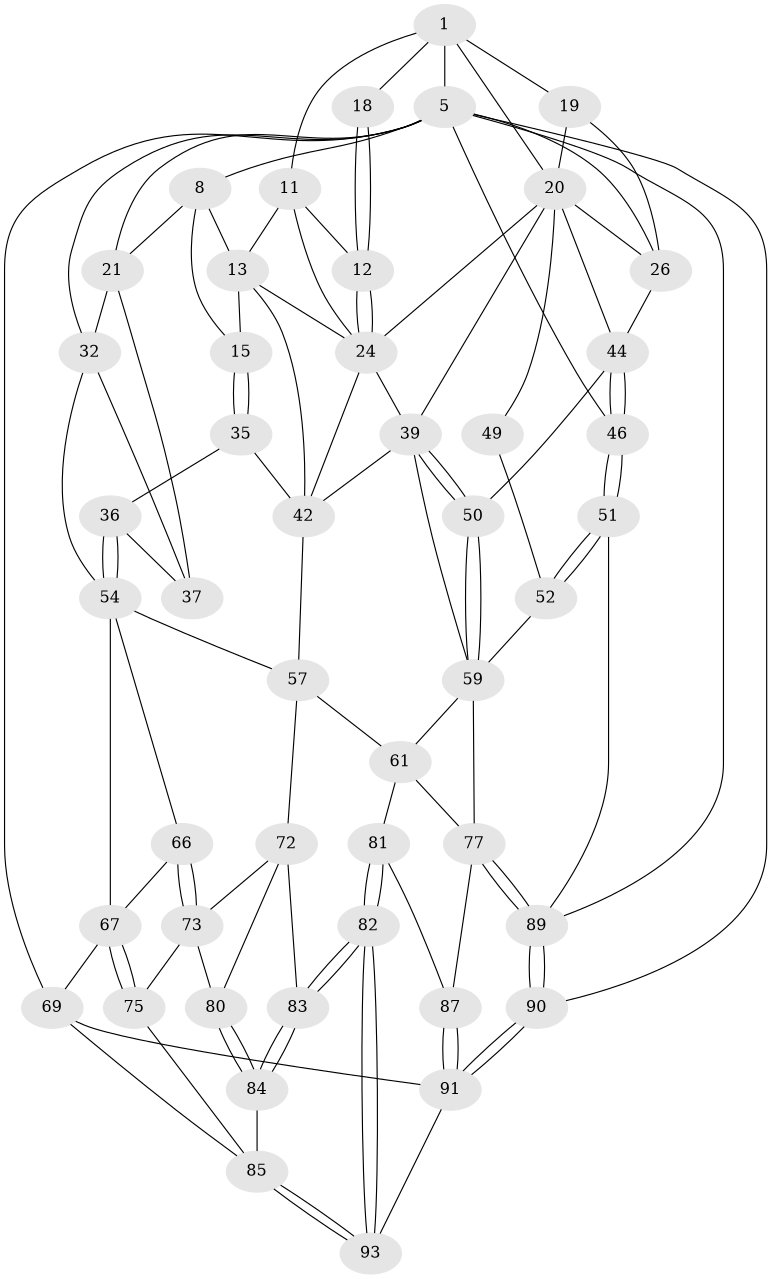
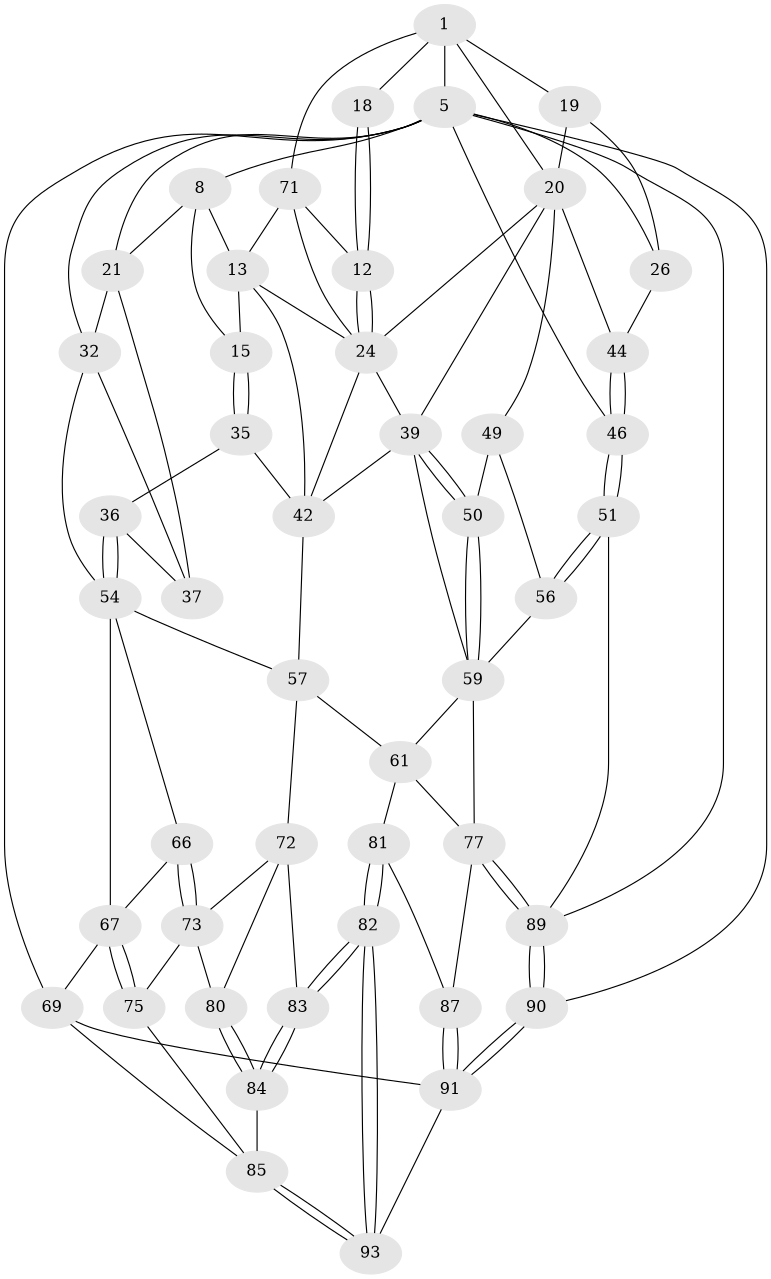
  graph {
    node [color=gray90 style=filled]
    1 [super="+10+2"]
    5 [super="+6+30+94"]
-   11 [super="+12"]
+   11 [super="+12" label=71]
    18
    19 [super="+25"]
    20 [super="+23"]
    8 [super="+16+9"]
    21 [super="+31"]
    26 [super="+27"]
    32 [super="+47"]
    46
    69 [super="+70"]
    89 [super="+92"]
    90
    13 [super="+14"]
    n16 [label=12]
    24 [super="+29"]
    39 [super="+40"]
    44
    49
    15
    37
    54 [super="+58+55"]
    51
    85 [super="+86"]
    91 [super="+95"]
    42 [super="+43+48"]
    35
    57 [super="+63"]
    36
    50
    59 [super="+65+60"]
-   52 [super="+71+53"]
+   52 [super="+71+53" label=56]
    66
    67 [super="+68"]
    61 [super="+62"]
    77 [super="+78"]
    72 [super="+79"]
    73 [super="+74"]
    75
    81
    80
    83
    87 [super="+88"]
    82
    93
    84
    1 -- 5
    1 -- 11
    1 -- 18 [weight=2]
    1 -- 19 [weight=2]
    1 -- 20
    5 -- 8
    5 -- 21
    5 -- 26
    5 -- 32
    5 -- 46
    5 -- 69 [weight=2]
    5 -- 89
    5 -- 90
    11 -- 13
    11 -- n16
    11 -- 24
    18 -- n16
    18 -- n16
    19 -- 20
    19 -- 26
-   20 -- 26
    20 -- 24
    20 -- 39
    20 -- 44
    20 -- 49
    8 -- 21
    8 -- 13
    8 -- 15
    21 -- 32
    21 -- 37
    26 -- 44
    32 -- 37
    32 -- 54
    46 -- 51
    46 -- 51
    69 -- 85
    69 -- 91
    89 -- 90
    89 -- 90
    90 -- 91
    90 -- 91
    13 -- 24
    13 -- 15
    13 -- 42
    n16 -- 24
    n16 -- 24
    24 -- 39
    24 -- 42
    39 -- 42
    39 -- 50
    39 -- 50
    39 -- 59
    44 -- 46
    44 -- 46
-   44 -- 50
+   49 -- 50
    49 -- 52
    15 -- 35
    15 -- 35
    54 -- 57
    54 -- 66
    54 -- 67
    51 -- 89
    51 -- 52
    51 -- 52
    85 -- 93
    85 -- 93
    91 -- 93
    42 -- 57
    35 -- 42
    35 -- 36
    57 -- 61
    57 -- 72
    36 -- 37
    36 -- 54
    36 -- 54
    50 -- 59
    50 -- 59
    59 -- 61
    59 -- 77
    52 -- 59
    66 -- 67
    66 -- 73
    66 -- 73
    67 -- 69
    67 -- 75
    67 -- 75
    61 -- 77
    61 -- 81
    77 -- 89
    77 -- 89
    77 -- 87
    72 -- 73
    72 -- 80
    72 -- 83
    73 -- 75
    73 -- 80
    75 -- 85
    81 -- 87
    81 -- 82
    81 -- 82
    80 -- 84
    80 -- 84
    83 -- 84
    83 -- 84
    87 -- 91 [weight=2]
    87 -- 91
    82 -- 83
    82 -- 83
    82 -- 93
    82 -- 93
    84 -- 85
  }
